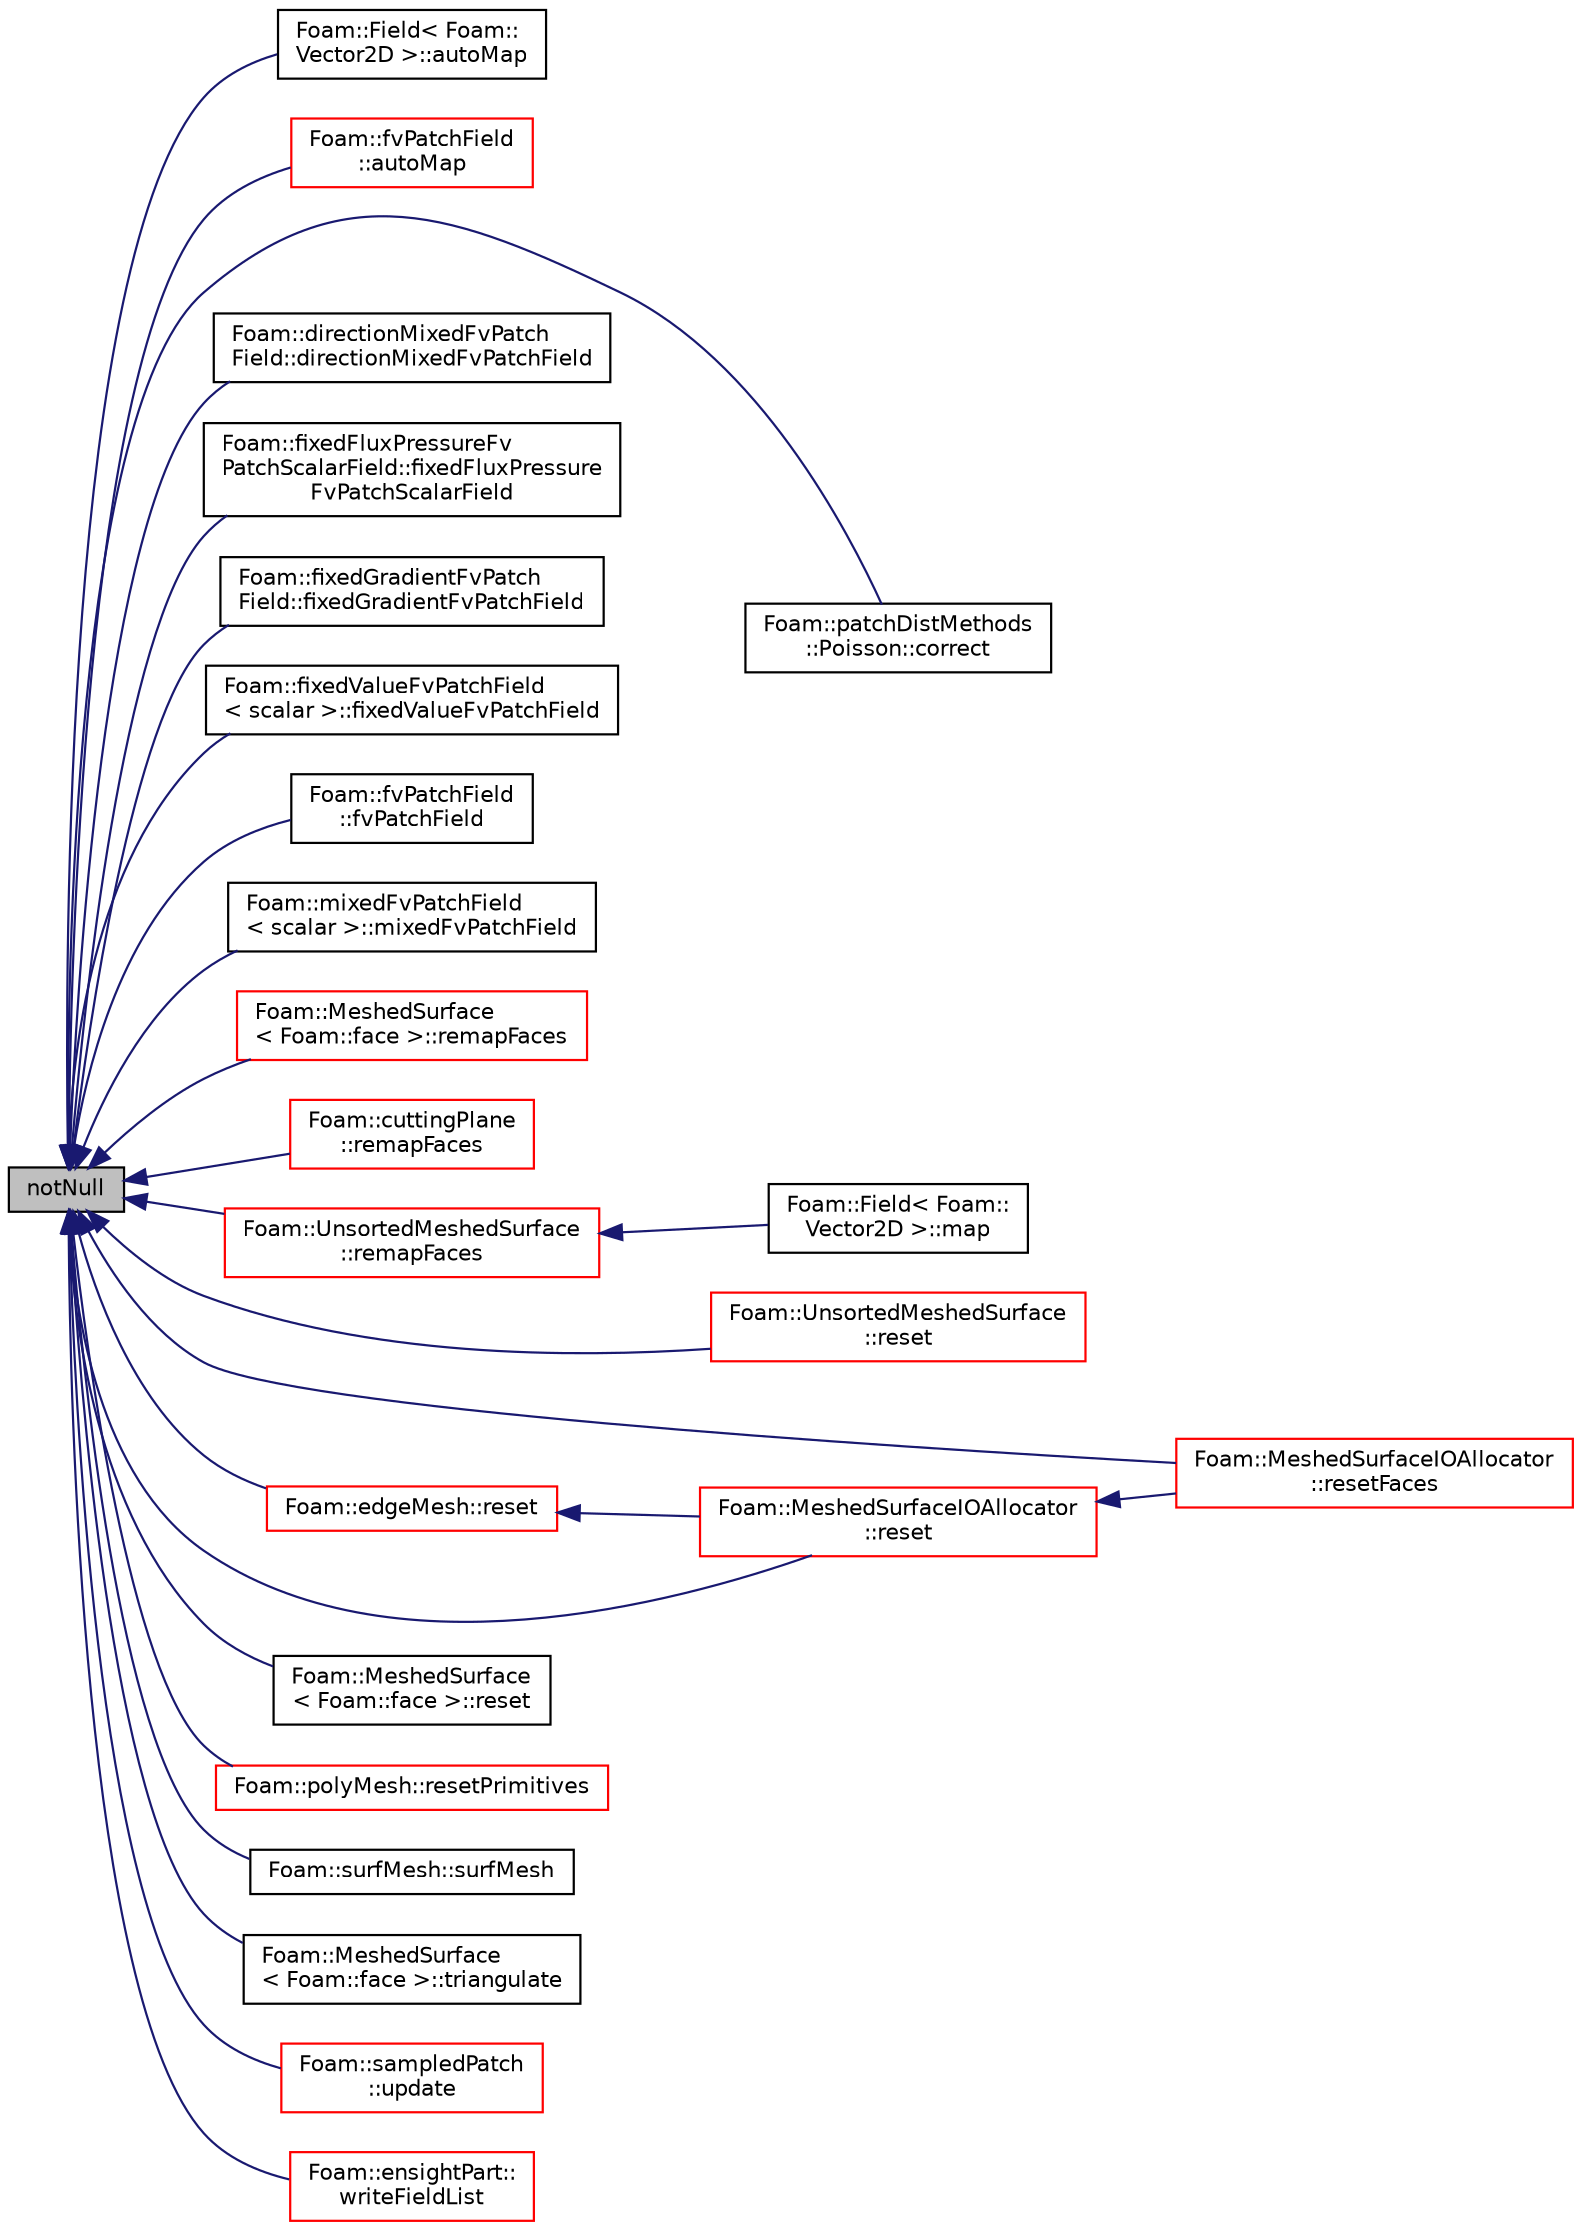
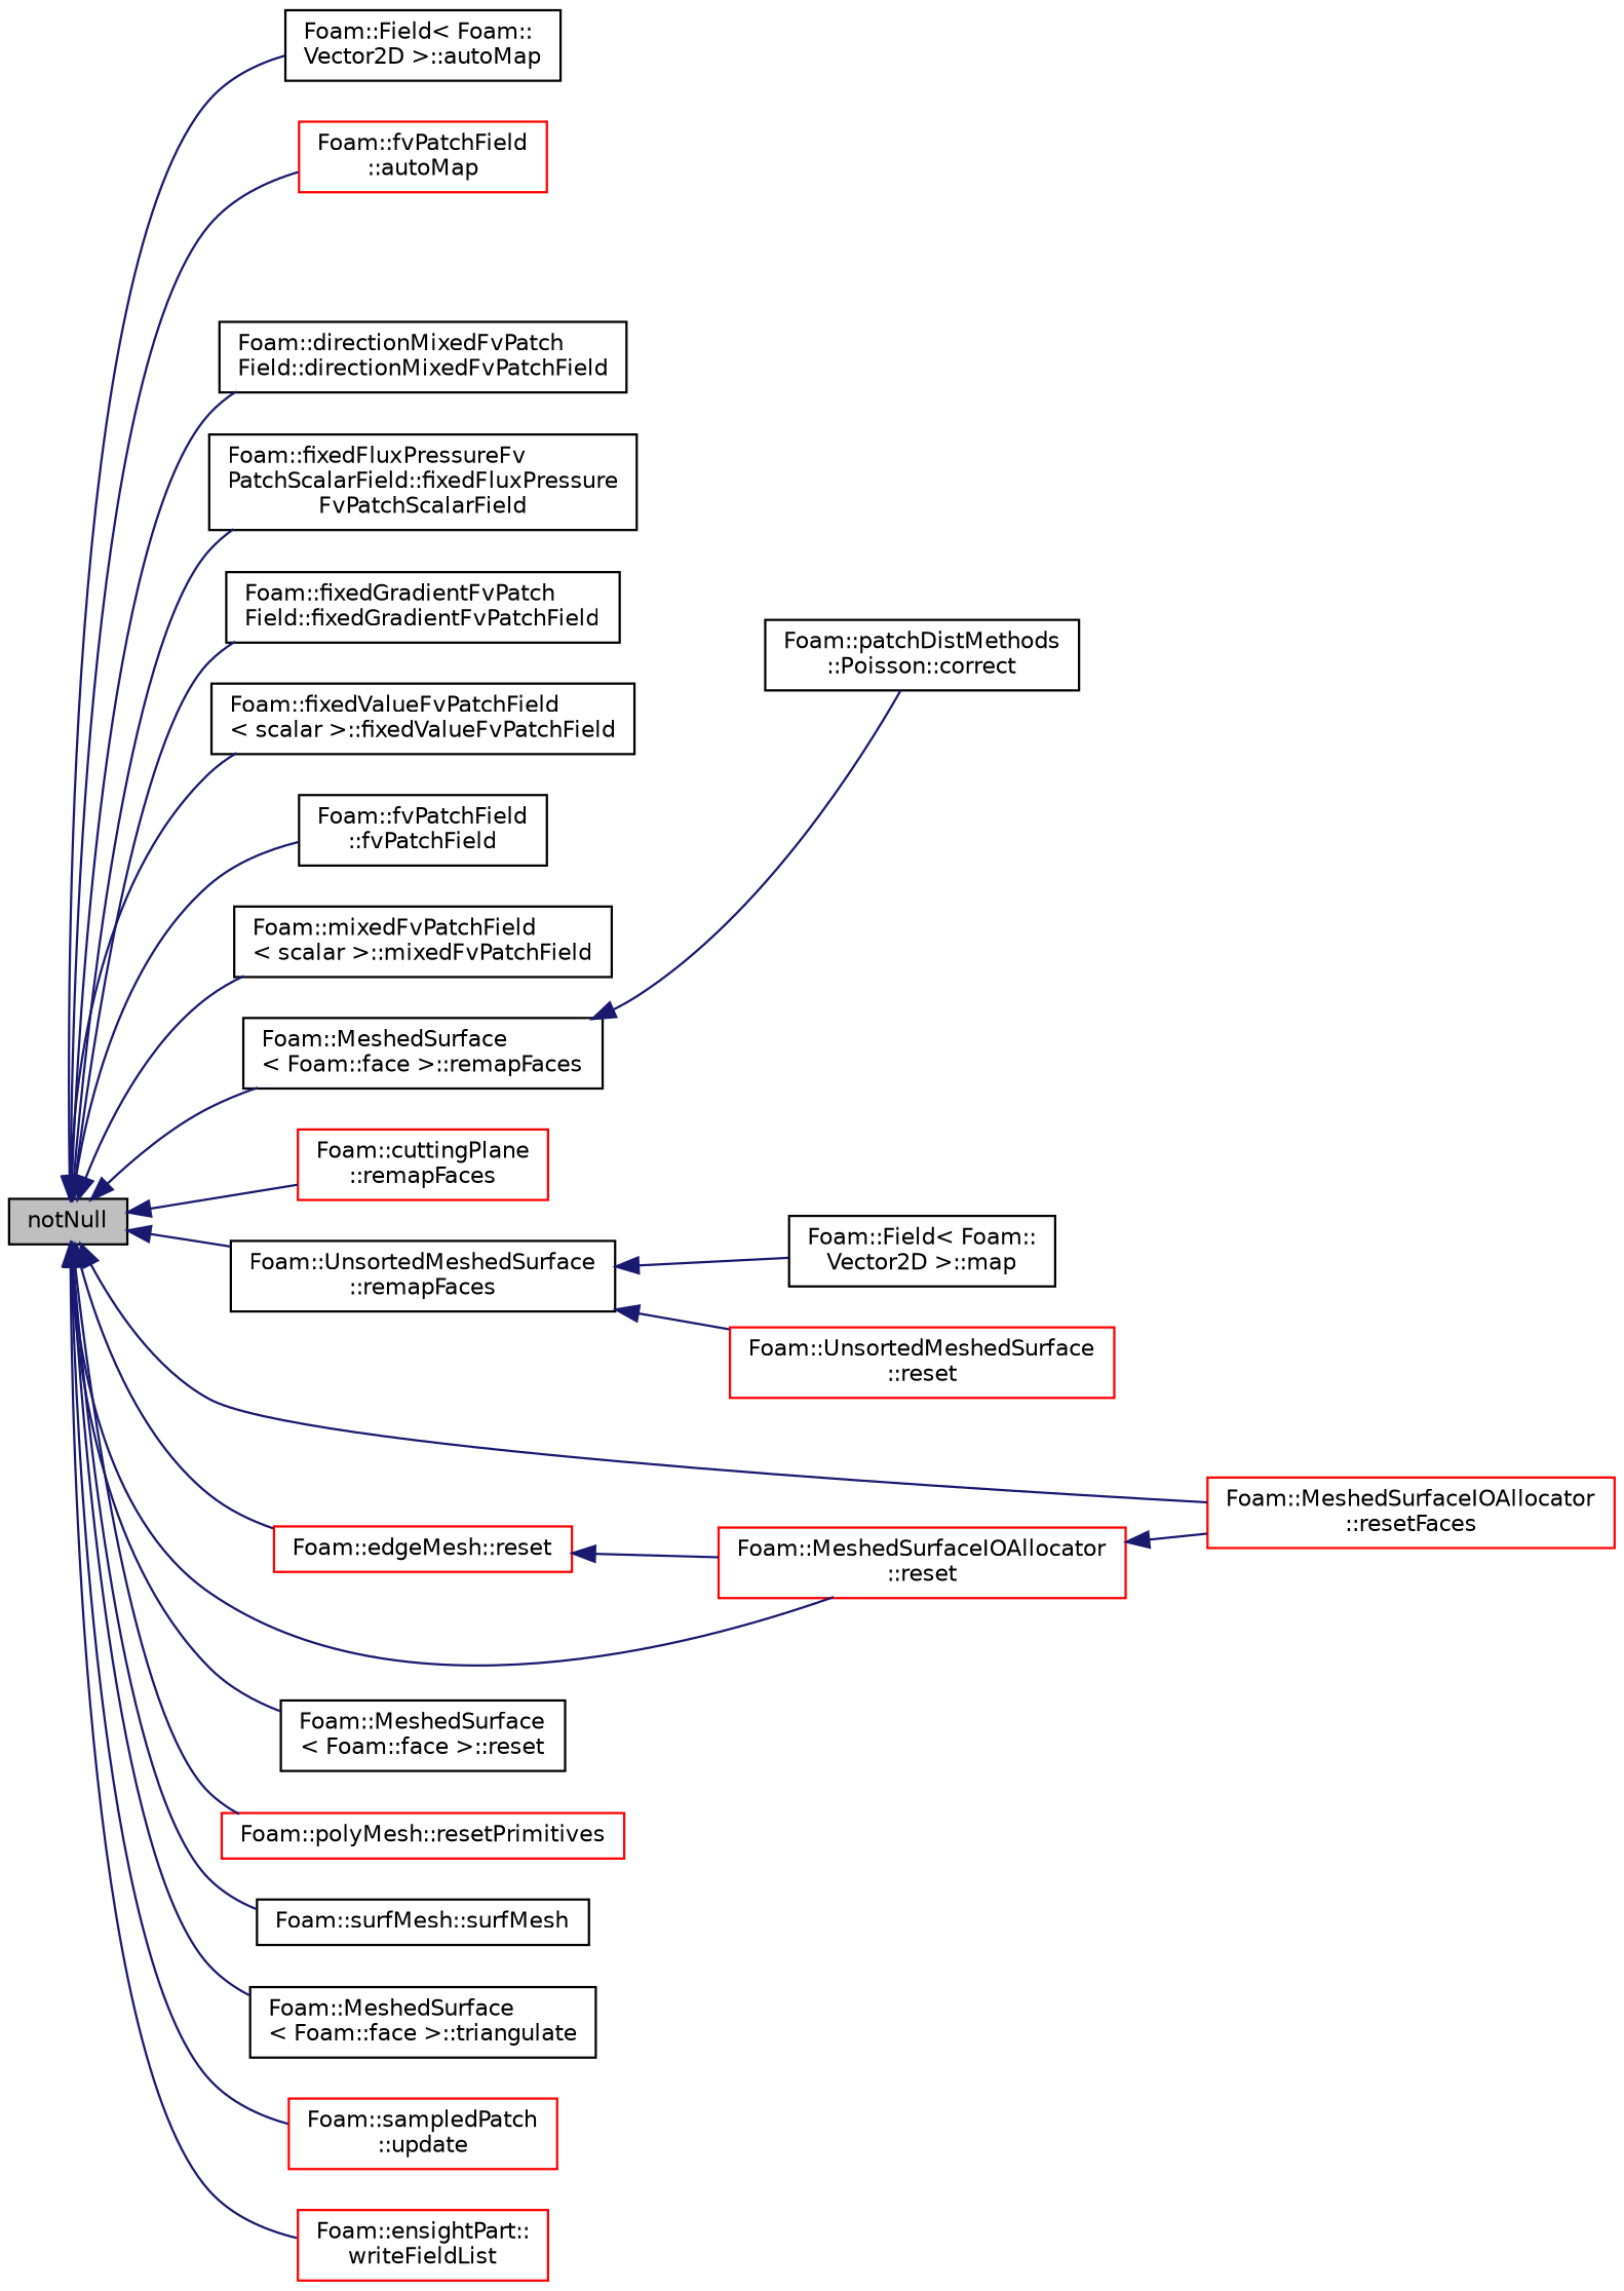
  digraph {
    rankdir=LR
    node [color=black fontname=Helvetica fontsize=10 shape=record]
    edge [color=midnightblue dir=back fontname=Helvetica fontsize=10 labelfontname=Helvetica labelfontsize=10 style=solid]
    n1 [fillcolor=grey75 fontcolor=black height=0.2 label=notNull style=filled width=0.4]
    n2 [height=0.2 label="Foam::Field\< Foam::\lVector2D \>::autoMap" width=0.4]
    n3 [color=red height=0.2 label="Foam::fvPatchField\l::autoMap" width=0.4]
    n4 [height=0.2 label="Foam::patchDistMethods\l::Poisson::correct" width=0.4]
    n5 [height=0.2 label="Foam::directionMixedFvPatch\lField::directionMixedFvPatchField" width=0.4]
    n6 [height=0.2 label="Foam::fixedFluxPressureFv\lPatchScalarField::fixedFluxPressure\lFvPatchScalarField" width=0.4]
    n7 [height=0.2 label="Foam::fixedGradientFvPatch\lField::fixedGradientFvPatchField" width=0.4]
    n8 [height=0.2 label="Foam::fixedValueFvPatchField\l\< scalar \>::fixedValueFvPatchField" width=0.4]
    n9 [height=0.2 label="Foam::fvPatchField\l::fvPatchField" width=0.4]
    n10 [height=0.2 label="Foam::mixedFvPatchField\l\< scalar \>::mixedFvPatchField" width=0.4]
-   n11 [color=red height=0.2 label="Foam::UnsortedMeshedSurface\l::remapFaces" width=0.4]
+   n11 [height=0.2 label="Foam::UnsortedMeshedSurface\l::remapFaces" width=0.4]
    n12 [color=red height=0.2 label="Foam::cuttingPlane\l::remapFaces" width=0.4]
-   n13 [color=red height=0.2 label="Foam::MeshedSurface\l\< Foam::face \>::remapFaces" width=0.4]
+   n13 [height=0.2 label="Foam::MeshedSurface\l\< Foam::face \>::remapFaces" width=0.4]
    n14 [color=red height=0.2 label="Foam::MeshedSurfaceIOAllocator\l::reset" width=0.4]
    n15 [color=red height=0.2 label="Foam::MeshedSurfaceIOAllocator\l::resetFaces" width=0.4]
    n16 [color=red height=0.2 label="Foam::edgeMesh::reset" width=0.4]
    n17 [color=red height=0.2 label="Foam::UnsortedMeshedSurface\l::reset" width=0.4]
    n18 [height=0.2 label="Foam::MeshedSurface\l\< Foam::face \>::reset" width=0.4]
    n19 [color=red height=0.2 label="Foam::polyMesh::resetPrimitives" width=0.4]
    n20 [height=0.2 label="Foam::surfMesh::surfMesh" width=0.4]
    n21 [height=0.2 label="Foam::MeshedSurface\l\< Foam::face \>::triangulate" width=0.4]
    n22 [color=red height=0.2 label="Foam::sampledPatch\l::update" width=0.4]
    n23 [color=red height=0.2 label="Foam::ensightPart::\lwriteFieldList" width=0.4]
    n24 [height=0.2 label="Foam::Field\< Foam::\lVector2D \>::map" width=0.4]
    n1 -> n2
    n1 -> n3
-   n1 -> n4
+   n13 -> n4
    n1 -> n5
    n1 -> n6
    n1 -> n7
    n1 -> n8
    n1 -> n9
    n1 -> n10
    n1 -> n11
    n1 -> n12
    n1 -> n13
    n1 -> n14
    n1 -> n15
    n1 -> n16
-   n1 -> n17
+   n11 -> n17
    n1 -> n18
    n1 -> n19
    n1 -> n20
    n1 -> n21
    n1 -> n22
    n1 -> n23
    n11 -> n24
    n14 -> n15
    n16 -> n14
  }
